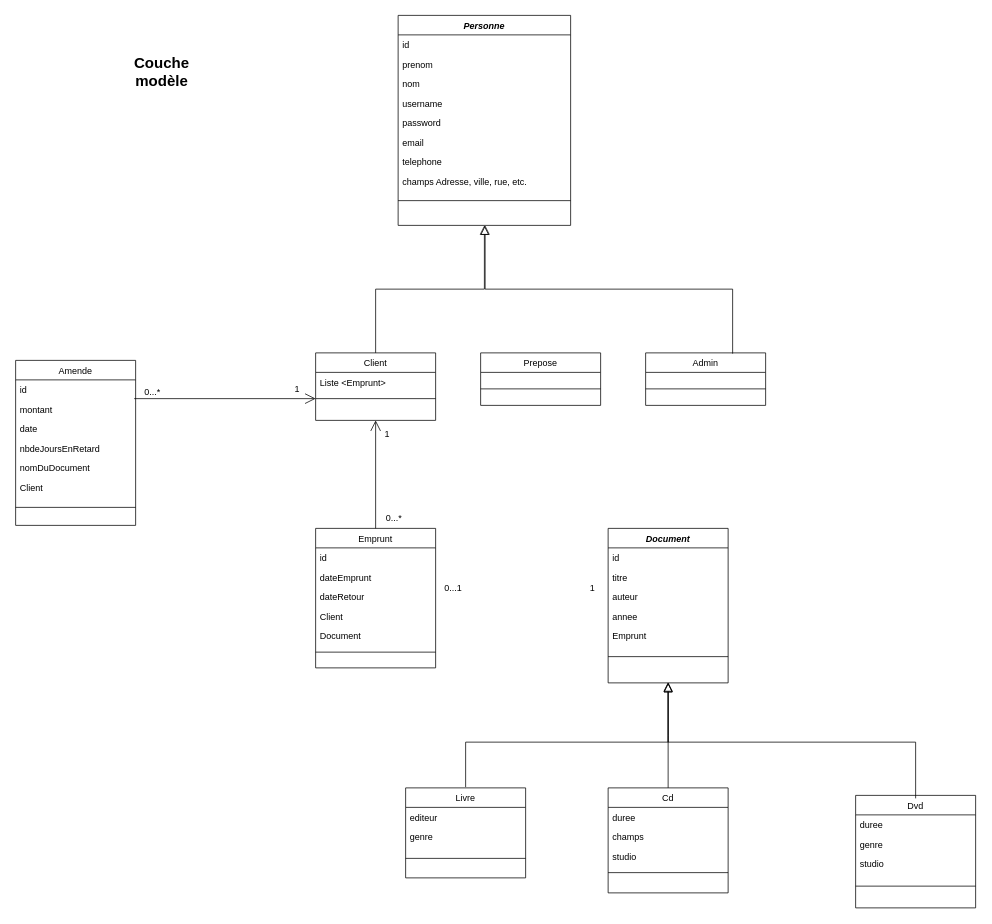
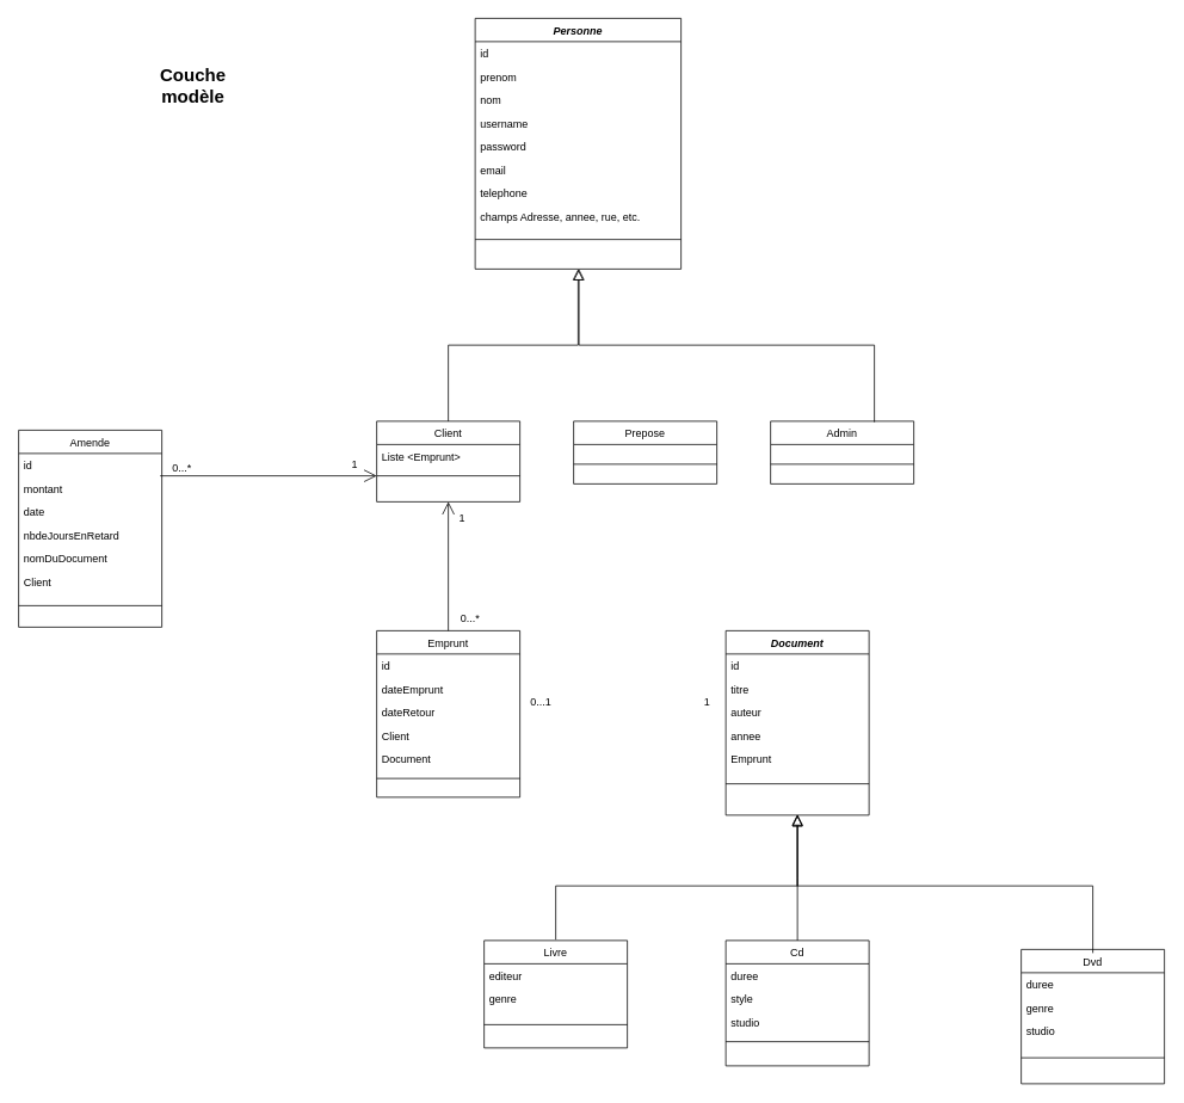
  <mxCell id="0" />
  <mxCell id="1" parent="0" />
  <mxCell id="2" value="Personne" style="swimlane;fontStyle=3;align=center;verticalAlign=top;childLayout=stackLayout;horizontal=1;startSize=26;horizontalStack=0;resizeParent=1;resizeLast=0;collapsible=1;marginBottom=0;rounded=0;shadow=0;strokeWidth=1;" parent="1" vertex="1"><mxGeometry x="530" y="20" width="230" height="280" as="geometry"><mxRectangle x="230" y="140" width="160" height="26" as="alternateBounds" /></mxGeometry></mxCell>
  <mxCell id="3" value="id" style="text;align=left;verticalAlign=top;spacingLeft=4;spacingRight=4;overflow=hidden;rotatable=0;points=[[0,0.5],[1,0.5]];portConstraint=eastwest;" parent="2" vertex="1"><mxGeometry y="26" width="230" height="26" as="geometry" /></mxCell>
  <mxCell id="4" value="prenom" style="text;align=left;verticalAlign=top;spacingLeft=4;spacingRight=4;overflow=hidden;rotatable=0;points=[[0,0.5],[1,0.5]];portConstraint=eastwest;rounded=0;shadow=0;html=0;" parent="2" vertex="1"><mxGeometry y="52" width="230" height="26" as="geometry" /></mxCell>
  <mxCell id="5" value="nom" style="text;align=left;verticalAlign=top;spacingLeft=4;spacingRight=4;overflow=hidden;rotatable=0;points=[[0,0.5],[1,0.5]];portConstraint=eastwest;rounded=0;shadow=0;html=0;" parent="2" vertex="1"><mxGeometry y="78" width="230" height="26" as="geometry" /></mxCell>
  <mxCell id="6" value="username" style="text;align=left;verticalAlign=top;spacingLeft=4;spacingRight=4;overflow=hidden;rotatable=0;points=[[0,0.5],[1,0.5]];portConstraint=eastwest;rounded=0;shadow=0;html=0;" parent="2" vertex="1"><mxGeometry y="104" width="230" height="26" as="geometry" /></mxCell>
  <mxCell id="7" value="password" style="text;align=left;verticalAlign=top;spacingLeft=4;spacingRight=4;overflow=hidden;rotatable=0;points=[[0,0.5],[1,0.5]];portConstraint=eastwest;rounded=0;shadow=0;html=0;" parent="2" vertex="1"><mxGeometry y="130" width="230" height="26" as="geometry" /></mxCell>
  <mxCell id="8" value="email" style="text;align=left;verticalAlign=top;spacingLeft=4;spacingRight=4;overflow=hidden;rotatable=0;points=[[0,0.5],[1,0.5]];portConstraint=eastwest;rounded=0;shadow=0;html=0;" parent="2" vertex="1"><mxGeometry y="156" width="230" height="26" as="geometry" /></mxCell>
  <mxCell id="9" value="telephone" style="text;align=left;verticalAlign=top;spacingLeft=4;spacingRight=4;overflow=hidden;rotatable=0;points=[[0,0.5],[1,0.5]];portConstraint=eastwest;rounded=0;shadow=0;html=0;" parent="2" vertex="1"><mxGeometry y="182" width="230" height="26" as="geometry" /></mxCell>
- <mxCell id="10" value="champs Adresse, ville, rue, etc." style="text;align=left;verticalAlign=top;spacingLeft=4;spacingRight=4;overflow=hidden;rotatable=0;points=[[0,0.5],[1,0.5]];portConstraint=eastwest;rounded=0;shadow=0;html=0;" parent="2" vertex="1"><mxGeometry y="208" width="230" height="26" as="geometry" /></mxCell>
+ <mxCell id="10" value="champs Adresse, annee, rue, etc." style="text;align=left;verticalAlign=top;spacingLeft=4;spacingRight=4;overflow=hidden;rotatable=0;points=[[0,0.5],[1,0.5]];portConstraint=eastwest;rounded=0;shadow=0;html=0;" parent="2" vertex="1"><mxGeometry y="208" width="230" height="26" as="geometry" /></mxCell>
  <mxCell id="11" value="" style="line;html=1;strokeWidth=1;align=left;verticalAlign=middle;spacingTop=-1;spacingLeft=3;spacingRight=3;rotatable=0;labelPosition=right;points=[];portConstraint=eastwest;" parent="2" vertex="1"><mxGeometry y="234" width="230" height="26" as="geometry" /></mxCell>
  <mxCell id="12" value="Client" style="swimlane;fontStyle=0;align=center;verticalAlign=top;childLayout=stackLayout;horizontal=1;startSize=26;horizontalStack=0;resizeParent=1;resizeLast=0;collapsible=1;marginBottom=0;rounded=0;shadow=0;strokeWidth=1;" parent="1" vertex="1"><mxGeometry x="420" y="470" width="160" height="90" as="geometry"><mxRectangle x="130" y="380" width="160" height="26" as="alternateBounds" /></mxGeometry></mxCell>
  <mxCell id="13" value="Liste &lt;Emprunt&gt;" style="text;align=left;verticalAlign=top;spacingLeft=4;spacingRight=4;overflow=hidden;rotatable=0;points=[[0,0.5],[1,0.5]];portConstraint=eastwest;rounded=0;shadow=0;html=0;" parent="12" vertex="1"><mxGeometry y="26" width="160" height="26" as="geometry" /></mxCell>
  <mxCell id="14" value="" style="line;html=1;strokeWidth=1;align=left;verticalAlign=middle;spacingTop=-1;spacingLeft=3;spacingRight=3;rotatable=0;labelPosition=right;points=[];portConstraint=eastwest;" parent="12" vertex="1"><mxGeometry y="52" width="160" height="18" as="geometry" /></mxCell>
  <mxCell id="15" value="" style="endArrow=block;endSize=10;endFill=0;shadow=0;strokeWidth=1;rounded=0;edgeStyle=elbowEdgeStyle;elbow=vertical;" parent="1" source="12" target="2" edge="1"><mxGeometry width="160" relative="1" as="geometry"><mxPoint x="570" y="163" as="sourcePoint" /><mxPoint x="570" y="163" as="targetPoint" /></mxGeometry></mxCell>
  <mxCell id="16" value="Prepose" style="swimlane;fontStyle=0;align=center;verticalAlign=top;childLayout=stackLayout;horizontal=1;startSize=26;horizontalStack=0;resizeParent=1;resizeLast=0;collapsible=1;marginBottom=0;rounded=0;shadow=0;strokeWidth=1;" parent="1" vertex="1"><mxGeometry x="640" y="470" width="160" height="70" as="geometry"><mxRectangle x="340" y="380" width="170" height="26" as="alternateBounds" /></mxGeometry></mxCell>
  <mxCell id="17" value="" style="line;html=1;strokeWidth=1;align=left;verticalAlign=middle;spacingTop=-1;spacingLeft=3;spacingRight=3;rotatable=0;labelPosition=right;points=[];portConstraint=eastwest;" parent="16" vertex="1"><mxGeometry y="26" width="160" height="44" as="geometry" /></mxCell>
  <mxCell id="18" value="Admin" style="swimlane;fontStyle=0;align=center;verticalAlign=top;childLayout=stackLayout;horizontal=1;startSize=26;horizontalStack=0;resizeParent=1;resizeLast=0;collapsible=1;marginBottom=0;rounded=0;shadow=0;strokeWidth=1;" parent="1" vertex="1"><mxGeometry x="860" y="470" width="160" height="70" as="geometry"><mxRectangle x="340" y="380" width="170" height="26" as="alternateBounds" /></mxGeometry></mxCell>
  <mxCell id="19" value="" style="line;html=1;strokeWidth=1;align=left;verticalAlign=middle;spacingTop=-1;spacingLeft=3;spacingRight=3;rotatable=0;labelPosition=right;points=[];portConstraint=eastwest;" parent="18" vertex="1"><mxGeometry y="26" width="160" height="44" as="geometry" /></mxCell>
  <mxCell id="20" value="" style="endArrow=block;endSize=10;endFill=0;shadow=0;strokeWidth=1;rounded=0;edgeStyle=elbowEdgeStyle;elbow=vertical;" parent="1" edge="1"><mxGeometry width="160" relative="1" as="geometry"><mxPoint x="976" y="471" as="sourcePoint" /><mxPoint x="646" y="300" as="targetPoint" /><Array as="points"><mxPoint x="676" y="385" /><mxPoint x="736" y="396" /></Array></mxGeometry></mxCell>
  <mxCell id="21" value="Emprunt" style="swimlane;fontStyle=0;align=center;verticalAlign=top;childLayout=stackLayout;horizontal=1;startSize=26;horizontalStack=0;resizeParent=1;resizeLast=0;collapsible=1;marginBottom=0;rounded=0;shadow=0;strokeWidth=1;" parent="1" vertex="1"><mxGeometry x="420" y="704" width="160" height="186" as="geometry"><mxRectangle x="130" y="380" width="160" height="26" as="alternateBounds" /></mxGeometry></mxCell>
  <mxCell id="22" value="id" style="text;align=left;verticalAlign=top;spacingLeft=4;spacingRight=4;overflow=hidden;rotatable=0;points=[[0,0.5],[1,0.5]];portConstraint=eastwest;rounded=0;shadow=0;html=0;" parent="21" vertex="1"><mxGeometry y="26" width="160" height="26" as="geometry" /></mxCell>
  <mxCell id="23" value="dateEmprunt" style="text;align=left;verticalAlign=top;spacingLeft=4;spacingRight=4;overflow=hidden;rotatable=0;points=[[0,0.5],[1,0.5]];portConstraint=eastwest;rounded=0;shadow=0;html=0;" parent="21" vertex="1"><mxGeometry y="52" width="160" height="26" as="geometry" /></mxCell>
  <mxCell id="24" value="dateRetour" style="text;align=left;verticalAlign=top;spacingLeft=4;spacingRight=4;overflow=hidden;rotatable=0;points=[[0,0.5],[1,0.5]];portConstraint=eastwest;rounded=0;shadow=0;html=0;" parent="21" vertex="1"><mxGeometry y="78" width="160" height="26" as="geometry" /></mxCell>
  <mxCell id="25" value="Client" style="text;align=left;verticalAlign=top;spacingLeft=4;spacingRight=4;overflow=hidden;rotatable=0;points=[[0,0.5],[1,0.5]];portConstraint=eastwest;rounded=0;shadow=0;html=0;" parent="21" vertex="1"><mxGeometry y="104" width="160" height="26" as="geometry" /></mxCell>
  <mxCell id="26" value="Document" style="text;align=left;verticalAlign=top;spacingLeft=4;spacingRight=4;overflow=hidden;rotatable=0;points=[[0,0.5],[1,0.5]];portConstraint=eastwest;rounded=0;shadow=0;html=0;" parent="21" vertex="1"><mxGeometry y="130" width="160" height="26" as="geometry" /></mxCell>
  <mxCell id="27" value="" style="line;html=1;strokeWidth=1;align=left;verticalAlign=middle;spacingTop=-1;spacingLeft=3;spacingRight=3;rotatable=0;labelPosition=right;points=[];portConstraint=eastwest;" parent="21" vertex="1"><mxGeometry y="156" width="160" height="18" as="geometry" /></mxCell>
  <mxCell id="28" value="Document" style="swimlane;fontStyle=3;align=center;verticalAlign=top;childLayout=stackLayout;horizontal=1;startSize=26;horizontalStack=0;resizeParent=1;resizeLast=0;collapsible=1;marginBottom=0;rounded=0;shadow=0;strokeWidth=1;" parent="1" vertex="1"><mxGeometry x="810" y="704" width="160" height="206" as="geometry"><mxRectangle x="230" y="140" width="160" height="26" as="alternateBounds" /></mxGeometry></mxCell>
  <mxCell id="29" value="id" style="text;align=left;verticalAlign=top;spacingLeft=4;spacingRight=4;overflow=hidden;rotatable=0;points=[[0,0.5],[1,0.5]];portConstraint=eastwest;" parent="28" vertex="1"><mxGeometry y="26" width="160" height="26" as="geometry" /></mxCell>
  <mxCell id="30" value="titre" style="text;align=left;verticalAlign=top;spacingLeft=4;spacingRight=4;overflow=hidden;rotatable=0;points=[[0,0.5],[1,0.5]];portConstraint=eastwest;rounded=0;shadow=0;html=0;" parent="28" vertex="1"><mxGeometry y="52" width="160" height="26" as="geometry" /></mxCell>
  <mxCell id="31" value="auteur" style="text;align=left;verticalAlign=top;spacingLeft=4;spacingRight=4;overflow=hidden;rotatable=0;points=[[0,0.5],[1,0.5]];portConstraint=eastwest;rounded=0;shadow=0;html=0;" parent="28" vertex="1"><mxGeometry y="78" width="160" height="26" as="geometry" /></mxCell>
  <mxCell id="32" value="annee" style="text;align=left;verticalAlign=top;spacingLeft=4;spacingRight=4;overflow=hidden;rotatable=0;points=[[0,0.5],[1,0.5]];portConstraint=eastwest;rounded=0;shadow=0;html=0;" parent="28" vertex="1"><mxGeometry y="104" width="160" height="26" as="geometry" /></mxCell>
  <mxCell id="33" value="Emprunt" style="text;align=left;verticalAlign=top;spacingLeft=4;spacingRight=4;overflow=hidden;rotatable=0;points=[[0,0.5],[1,0.5]];portConstraint=eastwest;rounded=0;shadow=0;html=0;" parent="28" vertex="1"><mxGeometry y="130" width="160" height="26" as="geometry" /></mxCell>
  <mxCell id="34" value="" style="line;html=1;strokeWidth=1;align=left;verticalAlign=middle;spacingTop=-1;spacingLeft=3;spacingRight=3;rotatable=0;labelPosition=right;points=[];portConstraint=eastwest;" parent="28" vertex="1"><mxGeometry y="156" width="160" height="30" as="geometry" /></mxCell>
  <mxCell id="35" value="Livre" style="swimlane;fontStyle=0;align=center;verticalAlign=top;childLayout=stackLayout;horizontal=1;startSize=26;horizontalStack=0;resizeParent=1;resizeLast=0;collapsible=1;marginBottom=0;rounded=0;shadow=0;strokeWidth=1;" parent="1" vertex="1"><mxGeometry x="540" y="1050" width="160" height="120" as="geometry"><mxRectangle x="130" y="380" width="160" height="26" as="alternateBounds" /></mxGeometry></mxCell>
  <mxCell id="36" value="editeur" style="text;align=left;verticalAlign=top;spacingLeft=4;spacingRight=4;overflow=hidden;rotatable=0;points=[[0,0.5],[1,0.5]];portConstraint=eastwest;rounded=0;shadow=0;html=0;" parent="35" vertex="1"><mxGeometry y="26" width="160" height="26" as="geometry" /></mxCell>
  <mxCell id="37" value="genre" style="text;align=left;verticalAlign=top;spacingLeft=4;spacingRight=4;overflow=hidden;rotatable=0;points=[[0,0.5],[1,0.5]];portConstraint=eastwest;rounded=0;shadow=0;html=0;" parent="35" vertex="1"><mxGeometry y="52" width="160" height="26" as="geometry" /></mxCell>
  <mxCell id="38" value="" style="line;html=1;strokeWidth=1;align=left;verticalAlign=middle;spacingTop=-1;spacingLeft=3;spacingRight=3;rotatable=0;labelPosition=right;points=[];portConstraint=eastwest;" parent="35" vertex="1"><mxGeometry y="78" width="160" height="32" as="geometry" /></mxCell>
  <mxCell id="39" value="" style="endArrow=block;endSize=10;endFill=0;shadow=0;strokeWidth=1;rounded=0;edgeStyle=elbowEdgeStyle;elbow=vertical;" parent="1" edge="1"><mxGeometry width="160" relative="1" as="geometry"><mxPoint x="620" y="1049" as="sourcePoint" /><mxPoint x="890" y="909" as="targetPoint" /><Array as="points"><mxPoint x="850" y="989" /></Array></mxGeometry></mxCell>
  <mxCell id="40" value="Cd" style="swimlane;fontStyle=0;align=center;verticalAlign=top;childLayout=stackLayout;horizontal=1;startSize=26;horizontalStack=0;resizeParent=1;resizeLast=0;collapsible=1;marginBottom=0;rounded=0;shadow=0;strokeWidth=1;" parent="1" vertex="1"><mxGeometry x="810" y="1050" width="160" height="140" as="geometry"><mxRectangle x="340" y="380" width="170" height="26" as="alternateBounds" /></mxGeometry></mxCell>
  <mxCell id="41" value="duree" style="text;align=left;verticalAlign=top;spacingLeft=4;spacingRight=4;overflow=hidden;rotatable=0;points=[[0,0.5],[1,0.5]];portConstraint=eastwest;rounded=0;shadow=0;html=0;" parent="40" vertex="1"><mxGeometry y="26" width="160" height="26" as="geometry" /></mxCell>
- <mxCell id="42" value="champs" style="text;align=left;verticalAlign=top;spacingLeft=4;spacingRight=4;overflow=hidden;rotatable=0;points=[[0,0.5],[1,0.5]];portConstraint=eastwest;rounded=0;shadow=0;html=0;" parent="40" vertex="1"><mxGeometry y="52" width="160" height="26" as="geometry" /></mxCell>
+ <mxCell id="42" value="style" style="text;align=left;verticalAlign=top;spacingLeft=4;spacingRight=4;overflow=hidden;rotatable=0;points=[[0,0.5],[1,0.5]];portConstraint=eastwest;rounded=0;shadow=0;html=0;" parent="40" vertex="1"><mxGeometry y="52" width="160" height="26" as="geometry" /></mxCell>
  <mxCell id="43" value="studio" style="text;align=left;verticalAlign=top;spacingLeft=4;spacingRight=4;overflow=hidden;rotatable=0;points=[[0,0.5],[1,0.5]];portConstraint=eastwest;rounded=0;shadow=0;html=0;" parent="40" vertex="1"><mxGeometry y="78" width="160" height="26" as="geometry" /></mxCell>
  <mxCell id="44" value="" style="line;html=1;strokeWidth=1;align=left;verticalAlign=middle;spacingTop=-1;spacingLeft=3;spacingRight=3;rotatable=0;labelPosition=right;points=[];portConstraint=eastwest;" parent="40" vertex="1"><mxGeometry y="104" width="160" height="18" as="geometry" /></mxCell>
  <mxCell id="45" value="" style="endArrow=block;endSize=10;endFill=0;shadow=0;strokeWidth=1;rounded=0;edgeStyle=elbowEdgeStyle;elbow=vertical;" parent="1" edge="1"><mxGeometry width="160" relative="1" as="geometry"><mxPoint x="890" y="1050" as="sourcePoint" /><mxPoint x="890" y="910" as="targetPoint" /></mxGeometry></mxCell>
  <mxCell id="46" value="Dvd" style="swimlane;fontStyle=0;align=center;verticalAlign=top;childLayout=stackLayout;horizontal=1;startSize=26;horizontalStack=0;resizeParent=1;resizeLast=0;collapsible=1;marginBottom=0;rounded=0;shadow=0;strokeWidth=1;" parent="1" vertex="1"><mxGeometry x="1140" y="1060" width="160" height="150" as="geometry"><mxRectangle x="340" y="380" width="170" height="26" as="alternateBounds" /></mxGeometry></mxCell>
  <mxCell id="47" value="duree" style="text;align=left;verticalAlign=top;spacingLeft=4;spacingRight=4;overflow=hidden;rotatable=0;points=[[0,0.5],[1,0.5]];portConstraint=eastwest;rounded=0;shadow=0;html=0;" parent="46" vertex="1"><mxGeometry y="26" width="160" height="26" as="geometry" /></mxCell>
  <mxCell id="48" value="genre" style="text;align=left;verticalAlign=top;spacingLeft=4;spacingRight=4;overflow=hidden;rotatable=0;points=[[0,0.5],[1,0.5]];portConstraint=eastwest;rounded=0;shadow=0;html=0;" parent="46" vertex="1"><mxGeometry y="52" width="160" height="26" as="geometry" /></mxCell>
  <mxCell id="49" value="studio" style="text;align=left;verticalAlign=top;spacingLeft=4;spacingRight=4;overflow=hidden;rotatable=0;points=[[0,0.5],[1,0.5]];portConstraint=eastwest;rounded=0;shadow=0;html=0;" parent="46" vertex="1"><mxGeometry y="78" width="160" height="26" as="geometry" /></mxCell>
  <mxCell id="50" value="" style="line;html=1;strokeWidth=1;align=left;verticalAlign=middle;spacingTop=-1;spacingLeft=3;spacingRight=3;rotatable=0;labelPosition=right;points=[];portConstraint=eastwest;" parent="46" vertex="1"><mxGeometry y="104" width="160" height="34" as="geometry" /></mxCell>
  <mxCell id="51" value="" style="endArrow=block;endSize=10;endFill=0;shadow=0;strokeWidth=1;rounded=0;edgeStyle=elbowEdgeStyle;elbow=vertical;" parent="1" edge="1"><mxGeometry width="160" relative="1" as="geometry"><mxPoint x="1220" y="1064" as="sourcePoint" /><mxPoint x="890" y="910" as="targetPoint" /><Array as="points"><mxPoint x="980" y="989" /></Array></mxGeometry></mxCell>
  <mxCell id="52" value="Amende" style="swimlane;fontStyle=0;align=center;verticalAlign=top;childLayout=stackLayout;horizontal=1;startSize=26;horizontalStack=0;resizeParent=1;resizeLast=0;collapsible=1;marginBottom=0;rounded=0;shadow=0;strokeWidth=1;" parent="1" vertex="1"><mxGeometry x="20" y="480" width="160" height="220" as="geometry"><mxRectangle x="130" y="380" width="160" height="26" as="alternateBounds" /></mxGeometry></mxCell>
  <mxCell id="53" value="id" style="text;align=left;verticalAlign=top;spacingLeft=4;spacingRight=4;overflow=hidden;rotatable=0;points=[[0,0.5],[1,0.5]];portConstraint=eastwest;rounded=0;shadow=0;html=0;" parent="52" vertex="1"><mxGeometry y="26" width="160" height="26" as="geometry" /></mxCell>
  <mxCell id="54" value="montant" style="text;align=left;verticalAlign=top;spacingLeft=4;spacingRight=4;overflow=hidden;rotatable=0;points=[[0,0.5],[1,0.5]];portConstraint=eastwest;rounded=0;shadow=0;html=0;" parent="52" vertex="1"><mxGeometry y="52" width="160" height="26" as="geometry" /></mxCell>
  <mxCell id="55" value="date" style="text;align=left;verticalAlign=top;spacingLeft=4;spacingRight=4;overflow=hidden;rotatable=0;points=[[0,0.5],[1,0.5]];portConstraint=eastwest;rounded=0;shadow=0;html=0;" parent="52" vertex="1"><mxGeometry y="78" width="160" height="26" as="geometry" /></mxCell>
  <mxCell id="56" value="nbdeJoursEnRetard" style="text;align=left;verticalAlign=top;spacingLeft=4;spacingRight=4;overflow=hidden;rotatable=0;points=[[0,0.5],[1,0.5]];portConstraint=eastwest;rounded=0;shadow=0;html=0;" vertex="1" parent="52"><mxGeometry y="104" width="160" height="26" as="geometry" /></mxCell>
  <mxCell id="57" value="nomDuDocument" style="text;align=left;verticalAlign=top;spacingLeft=4;spacingRight=4;overflow=hidden;rotatable=0;points=[[0,0.5],[1,0.5]];portConstraint=eastwest;rounded=0;shadow=0;html=0;" vertex="1" parent="52"><mxGeometry y="130" width="160" height="26" as="geometry" /></mxCell>
  <mxCell id="58" value="Client" style="text;align=left;verticalAlign=top;spacingLeft=4;spacingRight=4;overflow=hidden;rotatable=0;points=[[0,0.5],[1,0.5]];portConstraint=eastwest;rounded=0;shadow=0;html=0;" vertex="1" parent="52"><mxGeometry y="156" width="160" height="26" as="geometry" /></mxCell>
  <mxCell id="59" value="" style="line;html=1;strokeWidth=1;align=left;verticalAlign=middle;spacingTop=-1;spacingLeft=3;spacingRight=3;rotatable=0;labelPosition=right;points=[];portConstraint=eastwest;" parent="52" vertex="1"><mxGeometry y="182" width="160" height="28" as="geometry" /></mxCell>
  <mxCell id="60" value="" style="endArrow=open;endFill=1;endSize=12;html=1;rounded=0;exitX=0.988;exitY=-0.038;exitDx=0;exitDy=0;exitPerimeter=0;" parent="1" source="54" edge="1"><mxGeometry width="160" relative="1" as="geometry"><mxPoint x="260" y="791.5" as="sourcePoint" /><mxPoint x="420" y="531" as="targetPoint" /></mxGeometry></mxCell>
  <mxCell id="61" value="1" style="resizable=0;align=right;verticalAlign=bottom;labelBackgroundColor=none;fontSize=12;" parent="1" connectable="0" vertex="1"><mxGeometry x="1020" y="30" as="geometry"><mxPoint x="-620" y="496" as="offset" /></mxGeometry></mxCell>
  <mxCell id="62" value="0...*" style="resizable=0;align=left;verticalAlign=bottom;labelBackgroundColor=none;fontSize=12;direction=west;" parent="1" connectable="0" vertex="1"><mxGeometry x="190" y="530" as="geometry" /></mxCell>
  <mxCell id="63" value="1" style="resizable=0;align=left;verticalAlign=bottom;labelBackgroundColor=none;fontSize=12;direction=south;" parent="1" connectable="0" vertex="1"><mxGeometry x="784" y="792" as="geometry" /></mxCell>
  <mxCell id="64" value="" style="endArrow=open;endFill=1;endSize=12;html=1;rounded=0;exitX=0.5;exitY=0;exitDx=0;exitDy=0;entryX=0.5;entryY=1;entryDx=0;entryDy=0;" parent="1" source="21" target="12" edge="1"><mxGeometry width="160" relative="1" as="geometry"><mxPoint x="400" y="650" as="sourcePoint" /><mxPoint x="570" y="650" as="targetPoint" /></mxGeometry></mxCell>
  <mxCell id="65" value="0...*" style="resizable=0;align=left;verticalAlign=bottom;labelBackgroundColor=none;fontSize=12;direction=south;" parent="1" connectable="0" vertex="1"><mxGeometry x="270" y="802" as="geometry"><mxPoint x="242" y="-104" as="offset" /></mxGeometry></mxCell>
  <mxCell id="66" value="1" style="resizable=0;align=right;verticalAlign=bottom;labelBackgroundColor=none;fontSize=12;" parent="1" connectable="0" vertex="1"><mxGeometry x="1140" y="90" as="geometry"><mxPoint x="-620" y="496" as="offset" /></mxGeometry></mxCell>
  <mxCell id="67" value="0...1" style="resizable=0;align=left;verticalAlign=bottom;labelBackgroundColor=none;fontSize=12;direction=south;fillColor=#f8cecc;" parent="1" connectable="0" vertex="1"><mxGeometry x="590" y="792" as="geometry" /></mxCell>
  <mxCell id="68" value="&lt;b&gt;&lt;font style=&quot;font-size: 20px&quot;&gt;Couche modèle&lt;/font&gt;&lt;/b&gt;" style="text;html=1;strokeColor=none;fillColor=none;align=center;verticalAlign=middle;whiteSpace=wrap;rounded=0;" parent="1" vertex="1"><mxGeometry x="185" y="80" width="60" height="30" as="geometry" /></mxCell>
